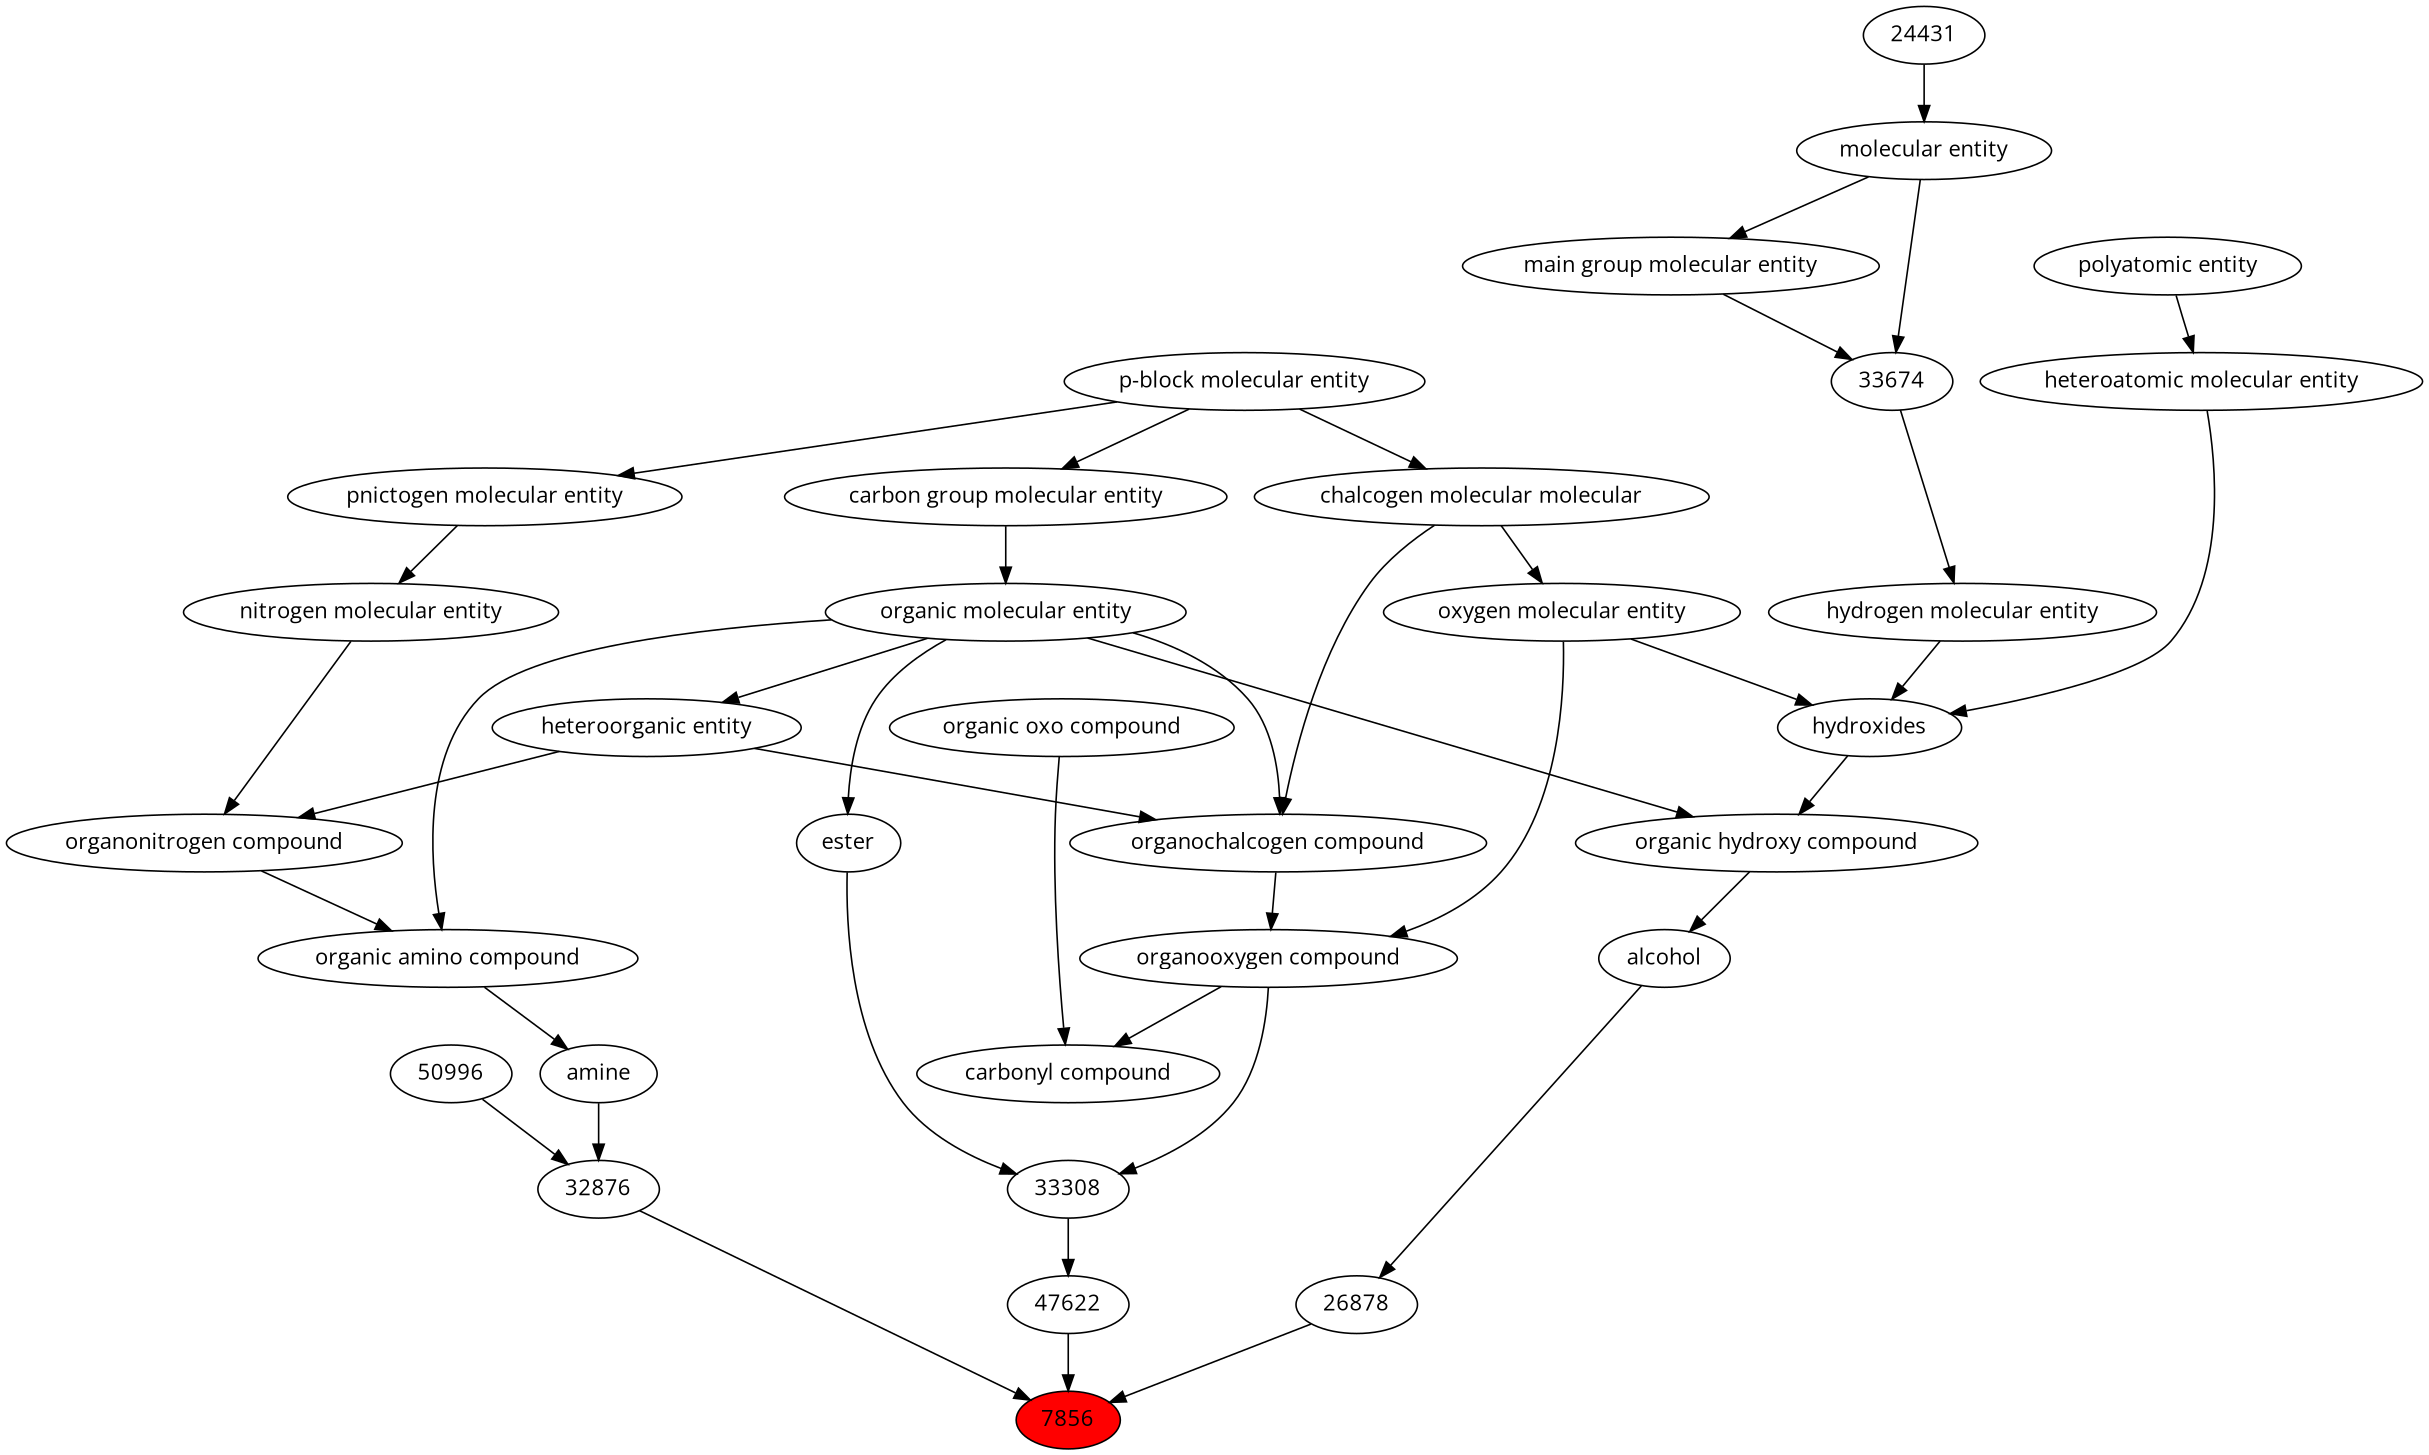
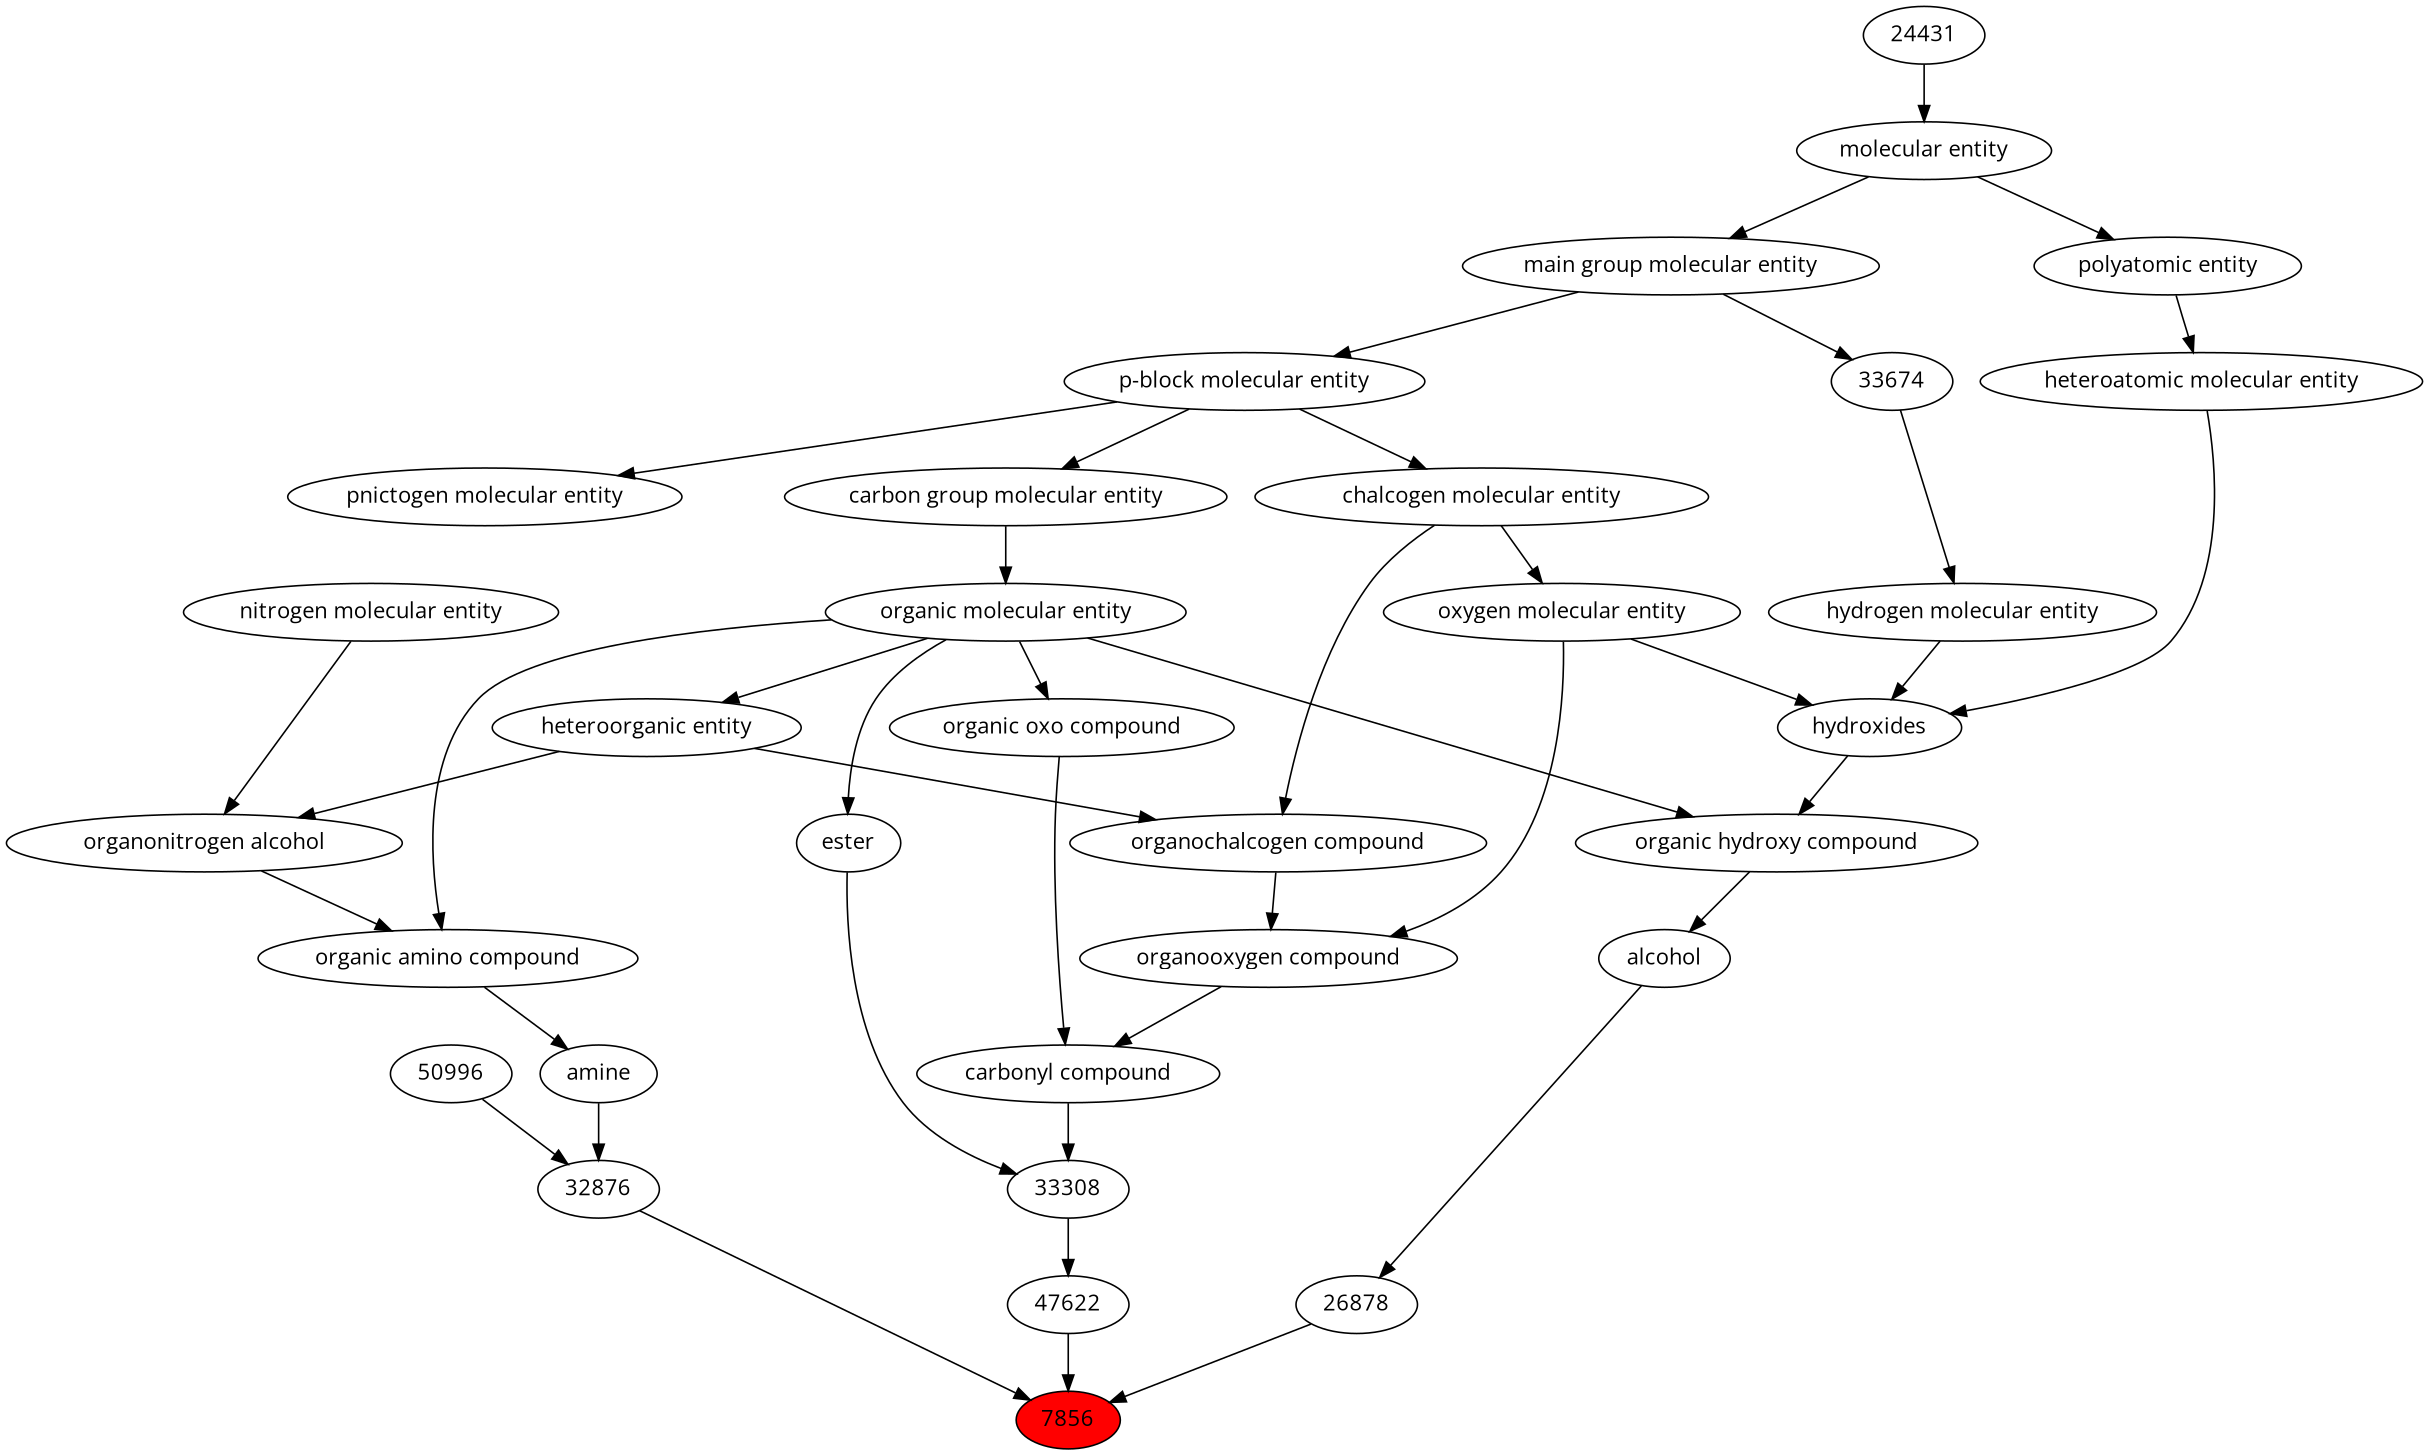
  digraph {
    fontname="Open Sans"
    node [fontname="Open Sans"]
    edge [fontname="Open Sans"]
    n1 [fillcolor=red label=7856 style=filled]
    n2 [label=32876]
    n3 [label=47622]
    n4 [label=26878]
    n5 [label=50996]
    n6 [label=amine]
    n7 [label=33308]
    n8 [label=alcohol]
    n9 [label="organic amino compound"]
    n10 [label="carbonyl compound"]
    n11 [label=ester]
    n12 [label="organic hydroxy compound"]
    n13 [label="organic molecular entity"]
    n14 [label="organic oxo compound"]
    n15 [label="heteroorganic entity"]
-   n16 [label="organonitrogen compound"]
+   n16 [label="organonitrogen alcohol"]
    n17 [label="organochalcogen compound"]
    n18 [label="organooxygen compound"]
    n19 [label=hydroxides]
    n20 [label="carbon group molecular entity"]
    n21 [label="nitrogen molecular entity"]
    n22 [label="oxygen molecular entity"]
    n23 [label="hydrogen molecular entity"]
    n24 [label="heteroatomic molecular entity"]
    n25 [label="p-block molecular entity"]
    n26 [label="pnictogen molecular entity"]
-   n27 [label="chalcogen molecular molecular"]
+   n27 [label="chalcogen molecular entity"]
    n28 [label=33674]
    n29 [label="polyatomic entity"]
    n30 [label="main group molecular entity"]
    n31 [label="molecular entity"]
    n32 [label=24431]
    n2 -> n1
    n3 -> n1
    n4 -> n1
    n5 -> n2
    n6 -> n2
    n7 -> n3
    n8 -> n4
    n9 -> n6
-   n18 -> n7
+   n10 -> n7
    n11 -> n7
    n12 -> n8
    n13 -> n9
    n13 -> n11
    n13 -> n12
-   n13 -> n17
+   n13 -> n14
    n13 -> n15
    n14 -> n10
    n15 -> n16
    n15 -> n17
    n16 -> n9
    n17 -> n18
    n18 -> n10
    n19 -> n12
    n20 -> n13
    n21 -> n16
    n22 -> n18
    n22 -> n19
    n23 -> n19
    n24 -> n19
    n25 -> n20
    n25 -> n26
    n25 -> n27
-   n26 -> n21
    n27 -> n17
    n27 -> n22
    n28 -> n23
    n29 -> n24
+   n30 -> n25
    n30 -> n28
-   n31 -> n28
+   n31 -> n29
    n31 -> n30
    n32 -> n31
  }
